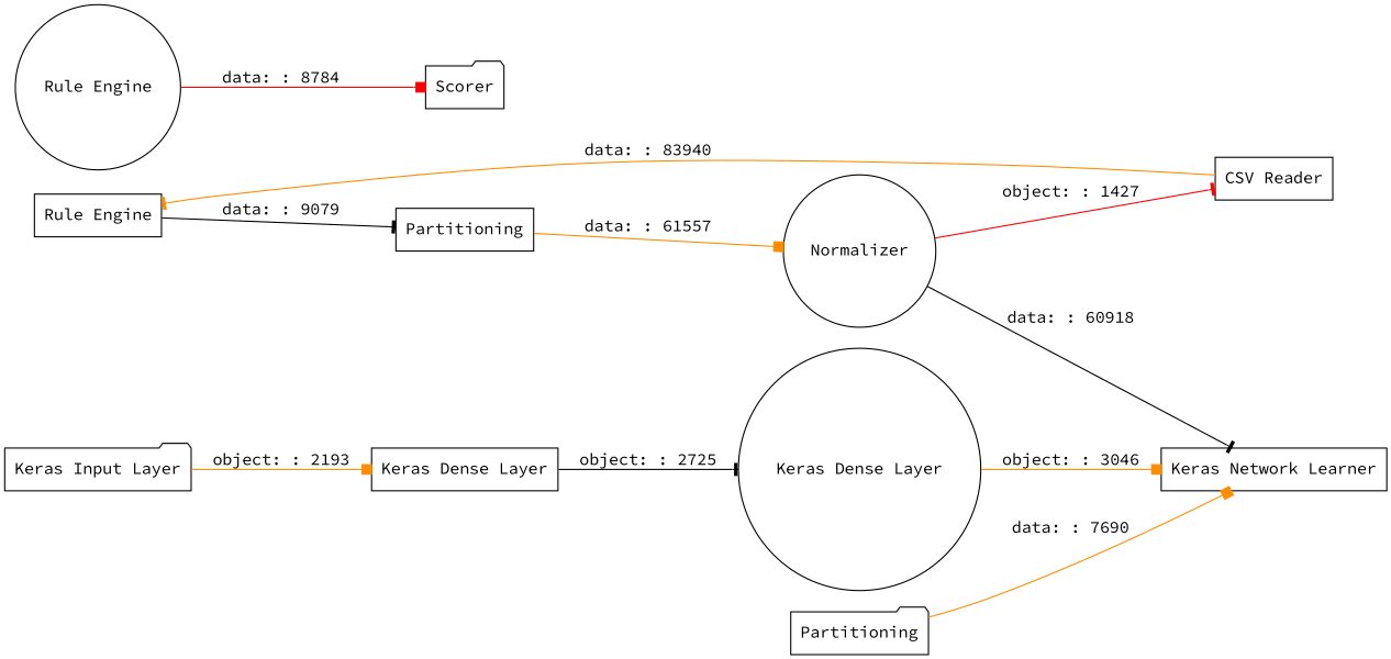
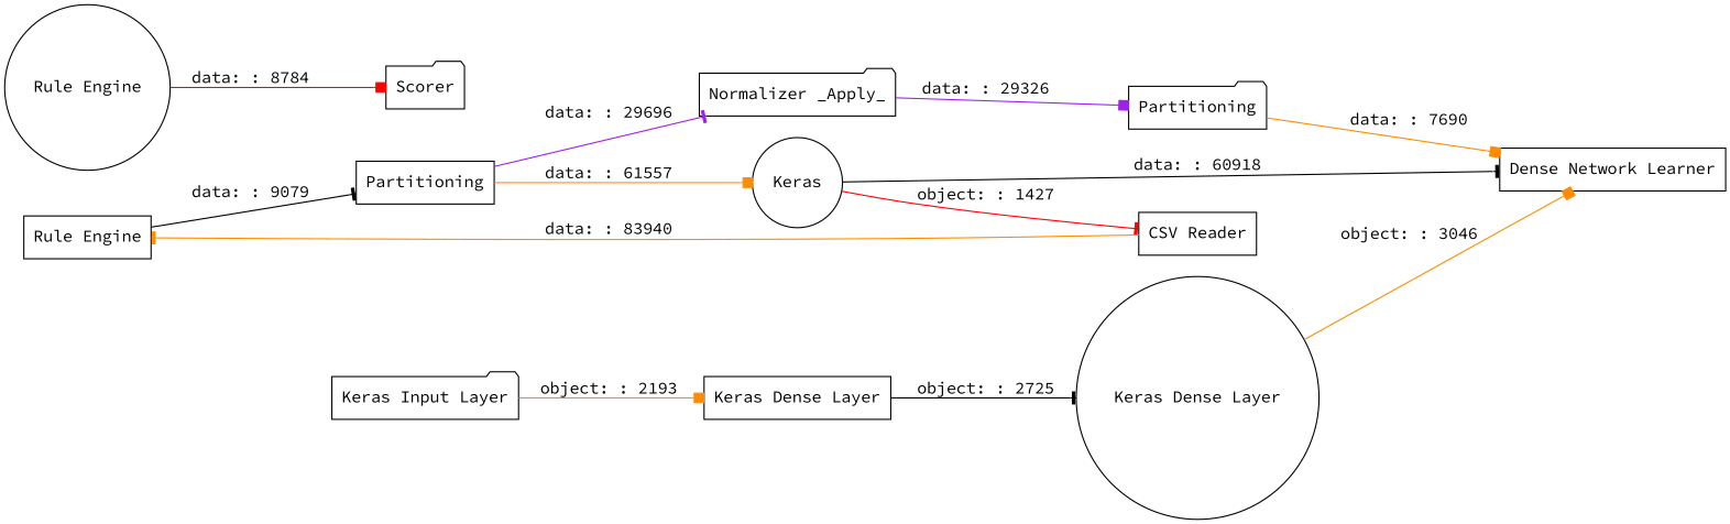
  digraph {
    fontname="Source Code Pro"
    rankdir=LR
    node [fontname="Source Code Pro" shape=box]
    edge [arrowhead=tee color=darkorange fontname="Source Code Pro"]
    n1 [label="Rule Engine"]
    n2 [label=Partitioning]
-   n4 [label=Normalizer shape=circle]
+   n3 [label="Normalizer _Apply_" shape=folder]
+   n4 [label=Keras shape=circle]
    n5 [label="Keras Input Layer" shape=folder]
    n6 [label="Keras Dense Layer"]
    n7 [label="Keras Dense Layer" shape=circle]
    n8 [label=Scorer shape=folder]
    n9 [label=Partitioning shape=folder]
-   n10 [label="Keras Network Learner"]
+   n10 [label="Dense Network Learner"]
    n11 [label="CSV Reader"]
    n12 [label="Rule Engine" shape=circle]
    n1 -> n2 [color=black label="data: : 9079"]
+   n2 -> n3 [color=purple label="data: : 29696"]
    n2 -> n4 [arrowhead=box label="data: : 61557"]
+   n3 -> n9 [arrowhead=box color=purple label="data: : 29326"]
    n4 -> n10 [color=black label="data: : 60918"]
    n4 -> n11 [color=red label="object: : 1427"]
    n5 -> n6 [arrowhead=box label="object: : 2193"]
    n6 -> n7 [color=black label="object: : 2725"]
    n7 -> n10 [arrowhead=box label="object: : 3046"]
    n9 -> n10 [arrowhead=box label="data: : 7690"]
    n11 -> n1 [label="data: : 83940"]
    n12 -> n8 [arrowhead=box color=red label="data: : 8784"]
  }
